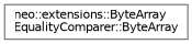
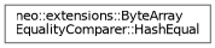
  digraph {
    rankdir=LR
-   n1 [color=grey40 fillcolor=white fontname=Helvetica fontsize=10 height=0.2 label="neo::extensions::ByteArray\lEqualityComparer::ByteArray" shape=box style=filled width=0.4]
+   n1 [color=grey40 fillcolor=white fontname=Helvetica fontsize=10 height=0.2 label="neo::extensions::ByteArray\lEqualityComparer::HashEqual" shape=box style=filled width=0.4]
  }
